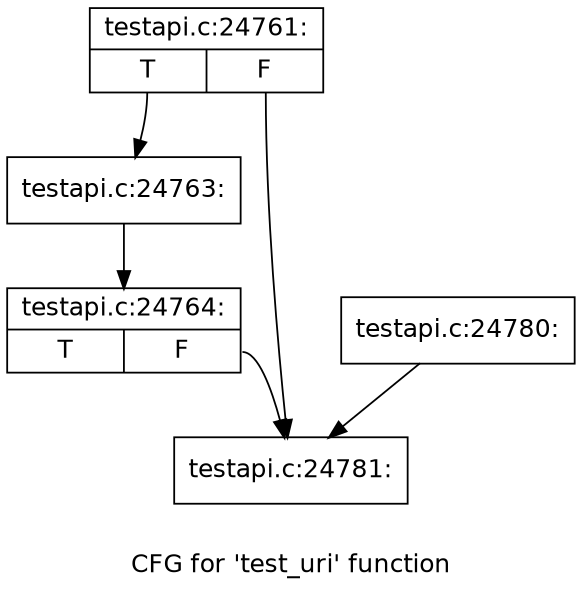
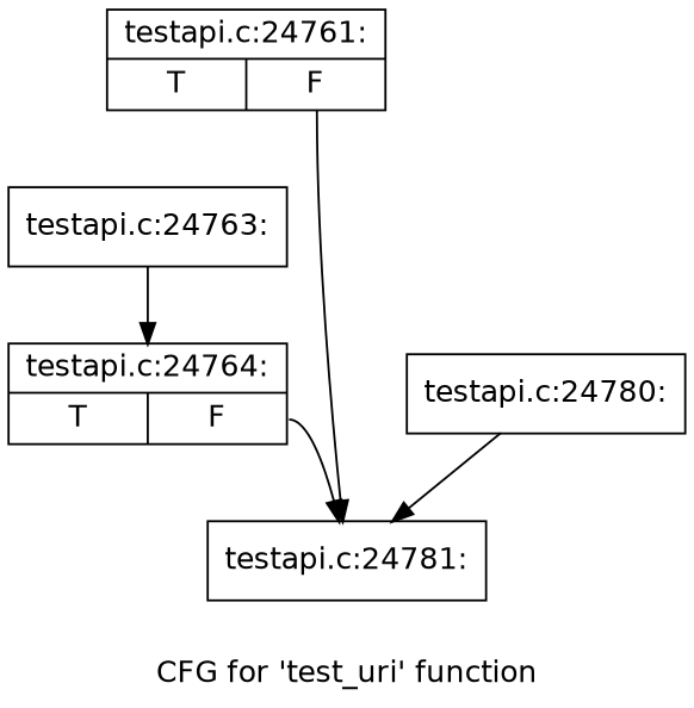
  digraph {
    fontname="DejaVu Sans"
    label="CFG for 'test_uri' function"
    node [fontname="DejaVu Sans" shape=record]
    edge [fontname="DejaVu Sans"]
    n1 [label="{testapi.c:24761:|{<s0>T|<s1>F}}"]
    n2 [label="{testapi.c:24763:}"]
    n3 [label="{testapi.c:24781:}"]
    n4 [label="{testapi.c:24764:|{<s0>T|<s1>F}}"]
    n5 [label="{testapi.c:24780:}"]
-   n1 -> n2 [tailport=s0]
    n1 -> n3 [tailport=s1]
    n2 -> n4
    n4 -> n3 [tailport=s1]
    n5 -> n3
  }
